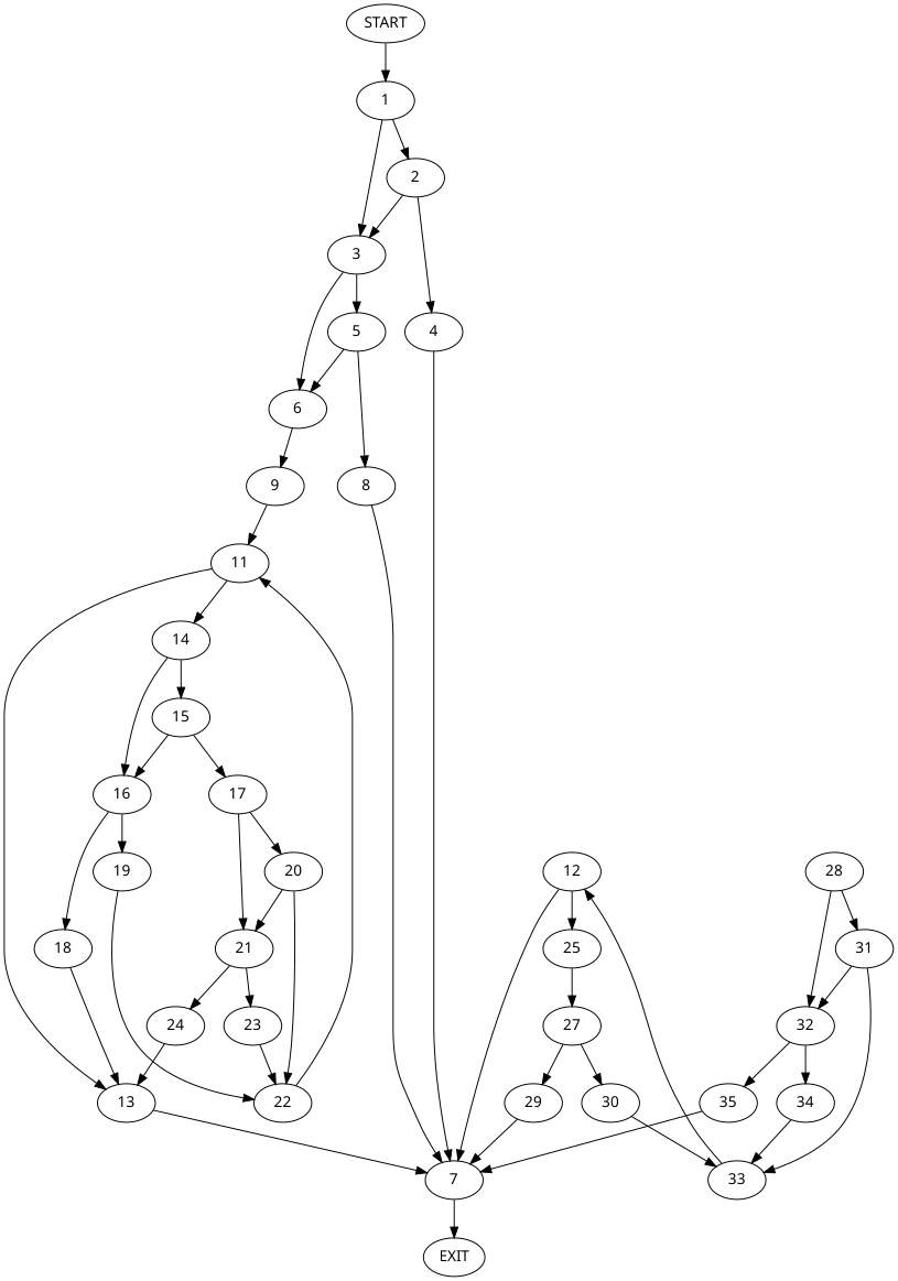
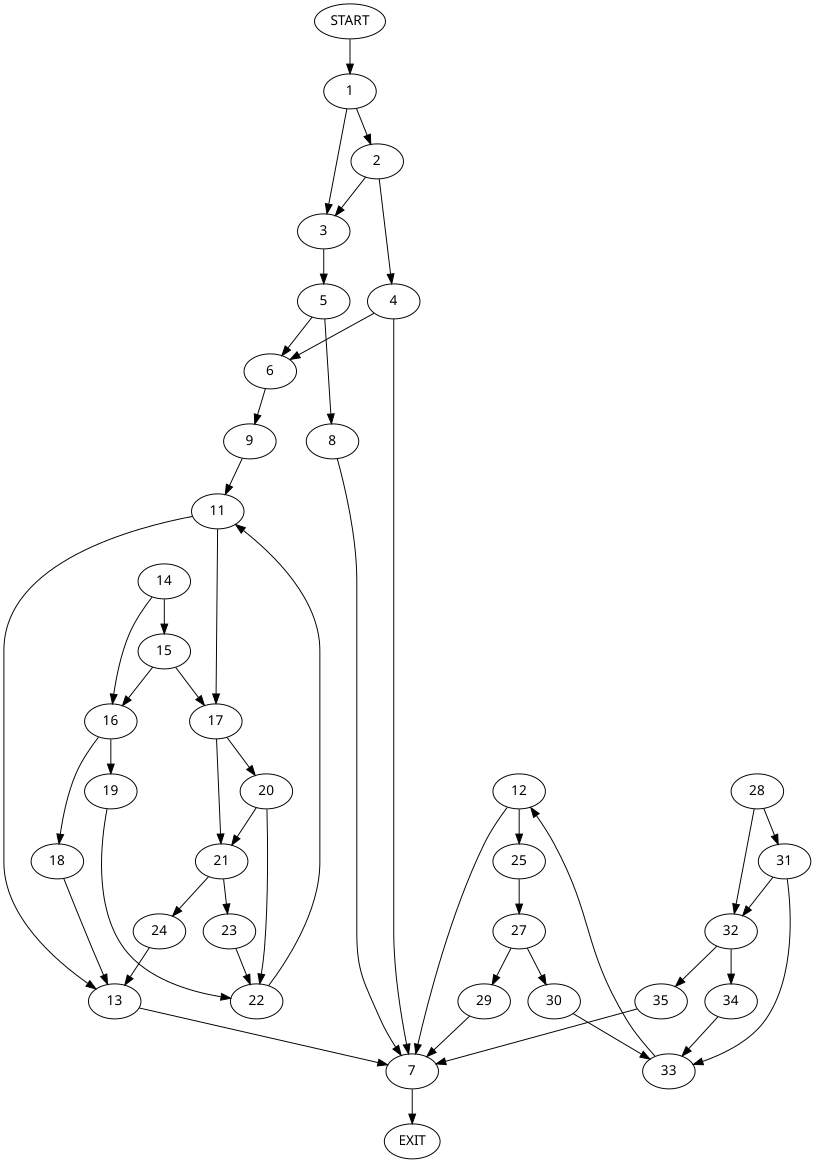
  digraph {
    fontname="Noto Sans"
    node [fontname="Noto Sans"]
    edge [fontname="Noto Sans"]
    n1 [label=START]
    1
    2
    3
    n5 [label=EXIT]
    4
    5
    6
    7
    8
    9
    11
    13
    14
    12
    25
    15
    16
    27
    17
    18
    19
    20
    21
    22
    23
    24
    29
    30
    28
    31
    32
    33
    34
    35
    n1 -> 1
    1 -> 2
    1 -> 3
    2 -> 3
    2 -> 4
    3 -> 5
-   3 -> 6
+   4 -> 6
    4 -> 7
    5 -> 6
    5 -> 8
    6 -> 9
    7 -> n5
    8 -> 7
    9 -> 11
    11 -> 13
-   11 -> 14
+   11 -> 17
    13 -> 7
    14 -> 15
    14 -> 16
    12 -> 7
    12 -> 25
    25 -> 27
    15 -> 16
    15 -> 17
    16 -> 18
    16 -> 19
    27 -> 29
    27 -> 30
    17 -> 20
    17 -> 21
    18 -> 13
    19 -> 22
    20 -> 21
    20 -> 22
    21 -> 23
    21 -> 24
    22 -> 11
    23 -> 22
    24 -> 13
    29 -> 7
    30 -> 33
    28 -> 31
    28 -> 32
    31 -> 32
    31 -> 33
    32 -> 34
    32 -> 35
    33 -> 12
    34 -> 33
    35 -> 7
  }
